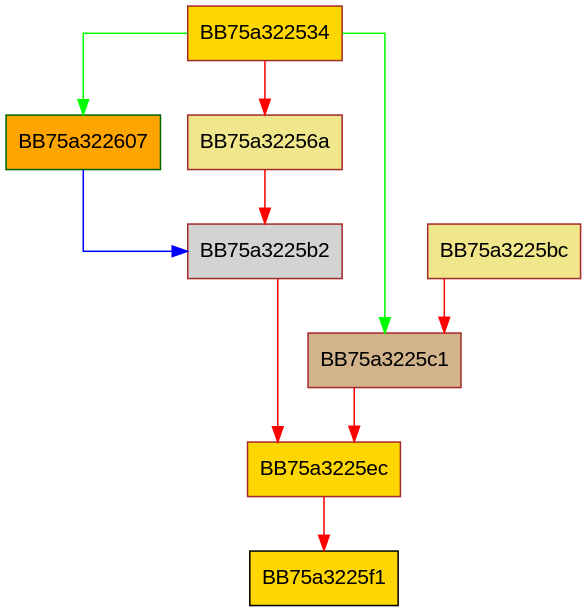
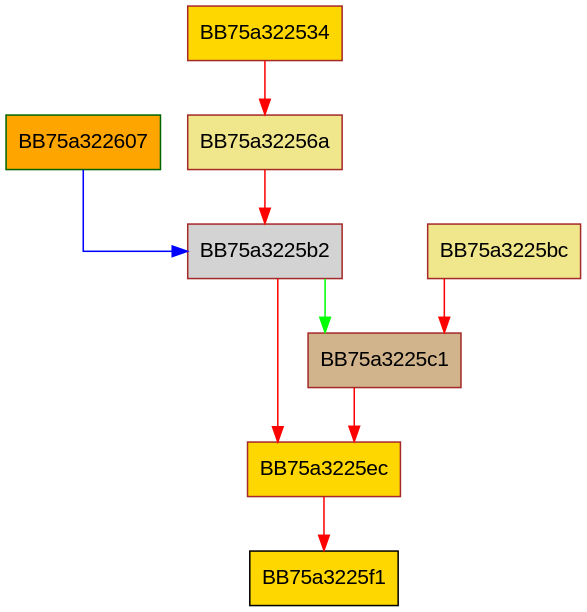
  digraph {
    fontname="Liberation Sans"
    splines=ortho
    node [color=brown fillcolor=gold fontname="Liberation Sans" shape=box style=filled]
    edge [color=red fontname="Liberation Sans"]
    BB75a322607 [color=darkgreen fillcolor=orange]
    BB75a322534
    BB75a32256a [fillcolor=khaki]
    BB75a3225b2 [fillcolor=lightgrey]
    BB75a3225c1 [fillcolor=tan]
    BB75a3225ec
    BB75a3225bc [fillcolor=khaki]
    BB75a3225f1 [color=black]
    BB75a322607 -> BB75a3225b2 [color=blue]
-   BB75a322534 -> BB75a322607 [color=green]
    BB75a322534 -> BB75a32256a
    BB75a32256a -> BB75a3225b2
-   BB75a322534 -> BB75a3225c1 [color=green]
+   BB75a3225b2 -> BB75a3225c1 [color=green]
    BB75a3225b2 -> BB75a3225ec
    BB75a3225c1 -> BB75a3225ec
    BB75a3225ec -> BB75a3225f1
    BB75a3225bc -> BB75a3225c1
  }
